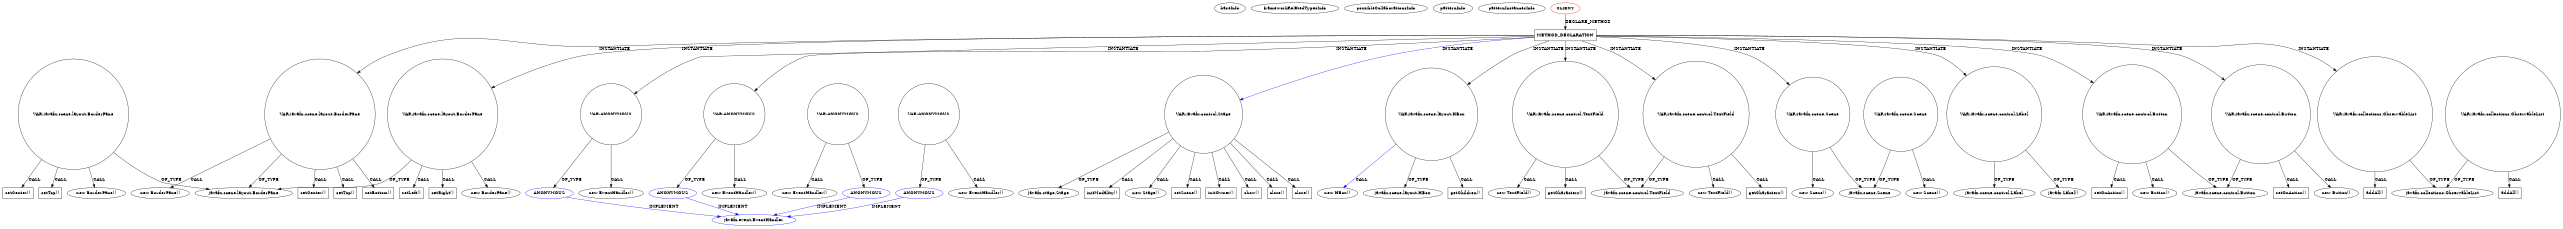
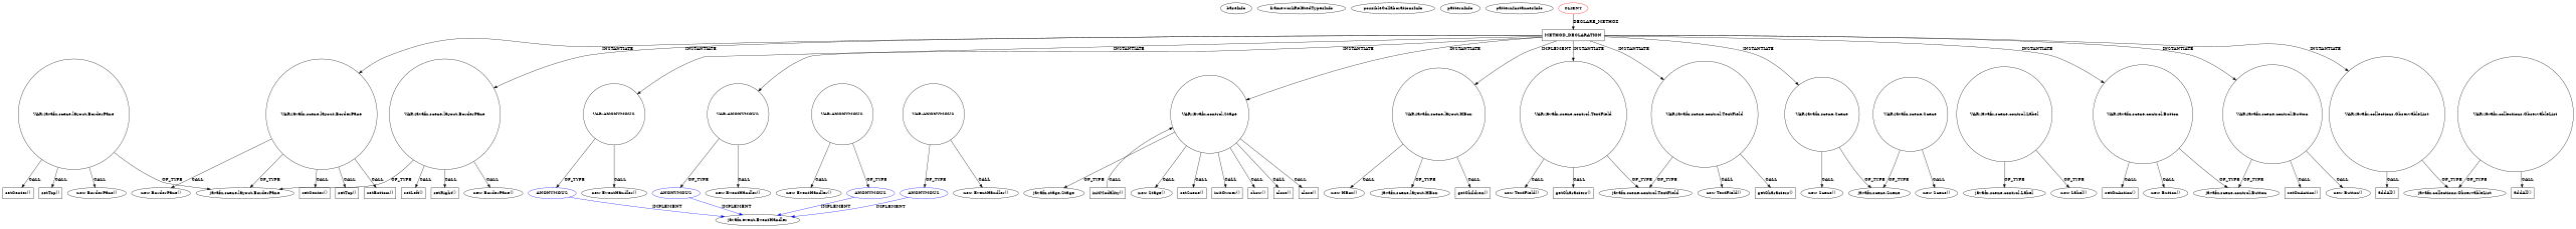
  digraph {
    node [isFrameworkType=false vertexType=INSIDE_CALL]
    baseInfo [category=pattern graphId=697 isAnonymous=false possibleRelation=false isFrameworkType="" vertexType=""]
    frameworkRelatedTypesInfo [isFrameworkType="" vertexType=""]
    possibleCollaborationsInfo [isFrameworkType="" vertexType=""]
    patternInfo [frequency=2.0 patternRootClient=0 isFrameworkType="" vertexType=""]
    patternInstancesInfo [0="Alittlemurkling-alarm-clock~/Alittlemurkling-alarm-clock/alarm-clock-master/src/org/quux/alarmclock/AlarmCard.java~AlarmCard~130" 1="Alittlemurkling-alarm-clock~/Alittlemurkling-alarm-clock/alarm-clock-master/src/org/quux/alarmclock/MainWindow.java~MainWindow~125" isFrameworkType="" vertexType=""]
    n6 [label="javafx.scene.layout.BorderPane" vertexType=FRAMEWORK_CLASS_TYPE]
    n7 [label="VAR:javafx.scene.layout.BorderPane" shape=circle vertexType=VARIABLE_EXPRESION]
    n8 [label="setCenter()" shape=box]
    n9 [label="setTop()" shape=box]
    n10 [label="new BorderPane()" vertexType=CONSTRUCTOR_CALL]
    n11 [label="VAR:javafx.scene.layout.BorderPane" shape=circle vertexType=VARIABLE_EXPRESION]
    n12 [label="setCenter()" shape=box]
    n13 [label="setTop()" shape=box]
    n14 [label="setBottom()" shape=box]
    n15 [label="new BorderPane()" vertexType=CONSTRUCTOR_CALL]
    n16 [label="VAR:javafx.scene.layout.BorderPane" shape=circle vertexType=VARIABLE_EXPRESION]
    n17 [label="setRight()" shape=box]
    n18 [label="new BorderPane()" vertexType=CONSTRUCTOR_CALL]
    n19 [label="setLeft()" shape=box]
    n20 [label=METHOD_DECLARATION shape=box vertexType=CLIENT_METHOD_DECLARATION]
    n21 [label="VAR:ANONYMOUS" shape=circle vertexType=VARIABLE_EXPRESION]
    n22 [label="VAR:ANONYMOUS" shape=circle vertexType=VARIABLE_EXPRESION]
    n23 [label="VAR:javafx.control.Stage" shape=circle vertexType=VARIABLE_EXPRESION]
    n24 [label="VAR:javafx.scene.layout.HBox" shape=circle vertexType=VARIABLE_EXPRESION]
    n25 [label="VAR:javafx.scene.control.TextField" shape=circle vertexType=VARIABLE_EXPRESION]
    n26 [label="VAR:javafx.scene.control.TextField" shape=circle vertexType=VARIABLE_EXPRESION]
    n27 [label="VAR:javafx.scene.Scene" shape=circle vertexType=VARIABLE_EXPRESION]
    n28 [label="VAR:javafx.scene.control.Label" shape=circle vertexType=VARIABLE_EXPRESION]
    n29 [label="VAR:javafx.scene.control.Button" shape=circle vertexType=VARIABLE_EXPRESION]
    n30 [label="VAR:javafx.scene.control.Button" shape=circle vertexType=VARIABLE_EXPRESION]
    n31 [label="VAR:javafx.collections.ObservableList" shape=circle vertexType=VARIABLE_EXPRESION]
    n32 [color=blue label=ANONYMOUS vertexType=REFERENCE_ANONYMOUS_DECLARATION]
    n33 [label="new EventHandler()" vertexType=CONSTRUCTOR_CALL]
    n34 [color=blue label=ANONYMOUS vertexType=REFERENCE_ANONYMOUS_DECLARATION]
    n35 [label="new EventHandler()" vertexType=CONSTRUCTOR_CALL]
    n36 [label="initOwner()" shape=box]
    n37 [label="show()" shape=box]
    n38 [label="close()" shape=box]
    n39 [label="close()" shape=box]
    n40 [label="javafx.stage.Stage" vertexType=FRAMEWORK_CLASS_TYPE]
    n41 [label="initModality()" shape=box]
    n42 [label="new Stage()" vertexType=CONSTRUCTOR_CALL]
    n43 [label="setScene()" shape=box]
    n44 [label="getChildren()" shape=box]
    n45 [label="new HBox()" vertexType=CONSTRUCTOR_CALL]
    n46 [label="javafx.scene.layout.HBox" vertexType=FRAMEWORK_CLASS_TYPE]
    n47 [label="getCharacters()" shape=box]
    n48 [label="javafx.scene.control.TextField" vertexType=FRAMEWORK_CLASS_TYPE]
    n49 [label="new TextField()" vertexType=CONSTRUCTOR_CALL]
    n50 [label="getCharacters()" shape=box]
    n51 [label="new TextField()" vertexType=CONSTRUCTOR_CALL]
    n52 [label="new Scene()" vertexType=CONSTRUCTOR_CALL]
    n53 [label="javafx.scene.Scene" vertexType=FRAMEWORK_CLASS_TYPE]
    n54 [label="javafx.scene.control.Label" vertexType=FRAMEWORK_CLASS_TYPE]
-   n55 [label="javafx Label()" vertexType=CONSTRUCTOR_CALL]
+   n55 [label="new Label()" vertexType=CONSTRUCTOR_CALL]
    n56 [label="new Button()" vertexType=CONSTRUCTOR_CALL]
    n57 [label="javafx.scene.control.Button" vertexType=FRAMEWORK_CLASS_TYPE]
    n58 [label="setOnAction()" shape=box]
    n59 [label="new Button()" vertexType=CONSTRUCTOR_CALL]
    n60 [label="setOnAction()" shape=box]
    n61 [label="javafx.collections.ObservableList" vertexType=FRAMEWORK_INTERFACE_TYPE]
    n62 [label="addAll()" shape=box]
    n63 [color=red label=CLIENT vertexType=ROOT_CLIENT_CLASS_DECLARATION]
-   n64 [label="javafx.event.EventHandler" vertexType=FRAMEWORK_INTERFACE_TYPE color=blue]
+   n64 [label="javafx.event.EventHandler" vertexType=FRAMEWORK_INTERFACE_TYPE]
    n65 [color=blue label=ANONYMOUS vertexType=REFERENCE_ANONYMOUS_DECLARATION]
    n66 [color=blue label=ANONYMOUS vertexType=REFERENCE_ANONYMOUS_DECLARATION]
    n67 [label="VAR:ANONYMOUS" shape=circle vertexType=VARIABLE_EXPRESION]
    n68 [label="new EventHandler()" vertexType=CONSTRUCTOR_CALL]
    n69 [label="VAR:ANONYMOUS" shape=circle vertexType=VARIABLE_EXPRESION]
    n70 [label="new EventHandler()" vertexType=CONSTRUCTOR_CALL]
    n71 [label="VAR:javafx.scene.Scene" shape=circle vertexType=VARIABLE_EXPRESION]
    n72 [label="new Scene()" vertexType=CONSTRUCTOR_CALL]
    n73 [label="VAR:javafx.collections.ObservableList" shape=circle vertexType=VARIABLE_EXPRESION]
    n74 [label="addAll()" shape=box]
    n7 -> n6 [label=OF_TYPE]
    n7 -> n8 [label=CALL]
    n7 -> n9 [label=CALL]
    n7 -> n10 [label=CALL]
    n11 -> n6 [label=OF_TYPE]
    n11 -> n12 [label=CALL]
    n11 -> n13 [label=CALL]
    n11 -> n14 [label=CALL]
    n11 -> n15 [label=CALL]
    n16 -> n6 [label=OF_TYPE]
    n16 -> n17 [label=CALL]
    n16 -> n18 [label=CALL]
    n16 -> n19 [label=CALL]
    n20 -> n11 [label=INSTANTIATE]
    n20 -> n16 [label=INSTANTIATE]
    n20 -> n21 [label=INSTANTIATE]
    n20 -> n22 [label=INSTANTIATE]
-   n20 -> n23 [label=INSTANTIATE color=blue]
-   n20 -> n24 [label=INSTANTIATE]
+   n20 -> n23 [label=INSTANTIATE]
+   n20 -> n24 [label=IMPLEMENT]
    n20 -> n25 [label=INSTANTIATE]
    n20 -> n26 [label=INSTANTIATE]
    n20 -> n27 [label=INSTANTIATE]
-   n20 -> n28 [label=INSTANTIATE]
    n20 -> n29 [label=INSTANTIATE]
    n20 -> n30 [label=INSTANTIATE]
    n20 -> n31 [label=INSTANTIATE]
    n21 -> n32 [label=OF_TYPE]
    n21 -> n33 [label=CALL]
    n22 -> n34 [label=OF_TYPE]
    n22 -> n35 [label=CALL]
    n23 -> n36 [label=CALL]
    n23 -> n37 [label=CALL]
    n23 -> n38 [label=CALL]
    n23 -> n39 [label=CALL]
    n23 -> n40 [label=OF_TYPE]
-   n23 -> n41 [label=CALL]
+   n41 -> n23 [label=CALL]
    n23 -> n42 [label=CALL]
    n23 -> n43 [label=CALL]
    n24 -> n44 [label=CALL]
-   n24 -> n45 [label=CALL color=blue]
+   n24 -> n45 [label=CALL]
    n24 -> n46 [label=OF_TYPE]
    n25 -> n47 [label=CALL]
    n25 -> n48 [label=OF_TYPE]
    n25 -> n49 [label=CALL]
    n26 -> n48 [label=OF_TYPE]
    n26 -> n50 [label=CALL]
    n26 -> n51 [label=CALL]
    n27 -> n52 [label=CALL]
    n27 -> n53 [label=OF_TYPE]
    n28 -> n54 [label=OF_TYPE]
    n28 -> n55 [label=OF_TYPE]
    n29 -> n56 [label=CALL]
    n29 -> n57 [label=OF_TYPE]
    n29 -> n58 [label=CALL]
    n30 -> n57 [label=OF_TYPE]
    n30 -> n59 [label=CALL]
    n30 -> n60 [label=CALL]
    n31 -> n61 [label=OF_TYPE]
    n31 -> n62 [label=CALL]
    n32 -> n64 [color=blue label=IMPLEMENT]
    n34 -> n64 [color=blue label=IMPLEMENT]
    n63 -> n20 [label=DECLARE_METHOD]
    n65 -> n64 [color=blue label=IMPLEMENT]
    n66 -> n64 [color=blue label=IMPLEMENT]
    n67 -> n65 [label=OF_TYPE]
    n67 -> n68 [label=CALL]
    n69 -> n66 [label=OF_TYPE]
    n69 -> n70 [label=CALL]
    n71 -> n53 [label=OF_TYPE]
    n71 -> n72 [label=CALL]
    n73 -> n61 [label=OF_TYPE]
    n73 -> n74 [label=CALL]
  }
